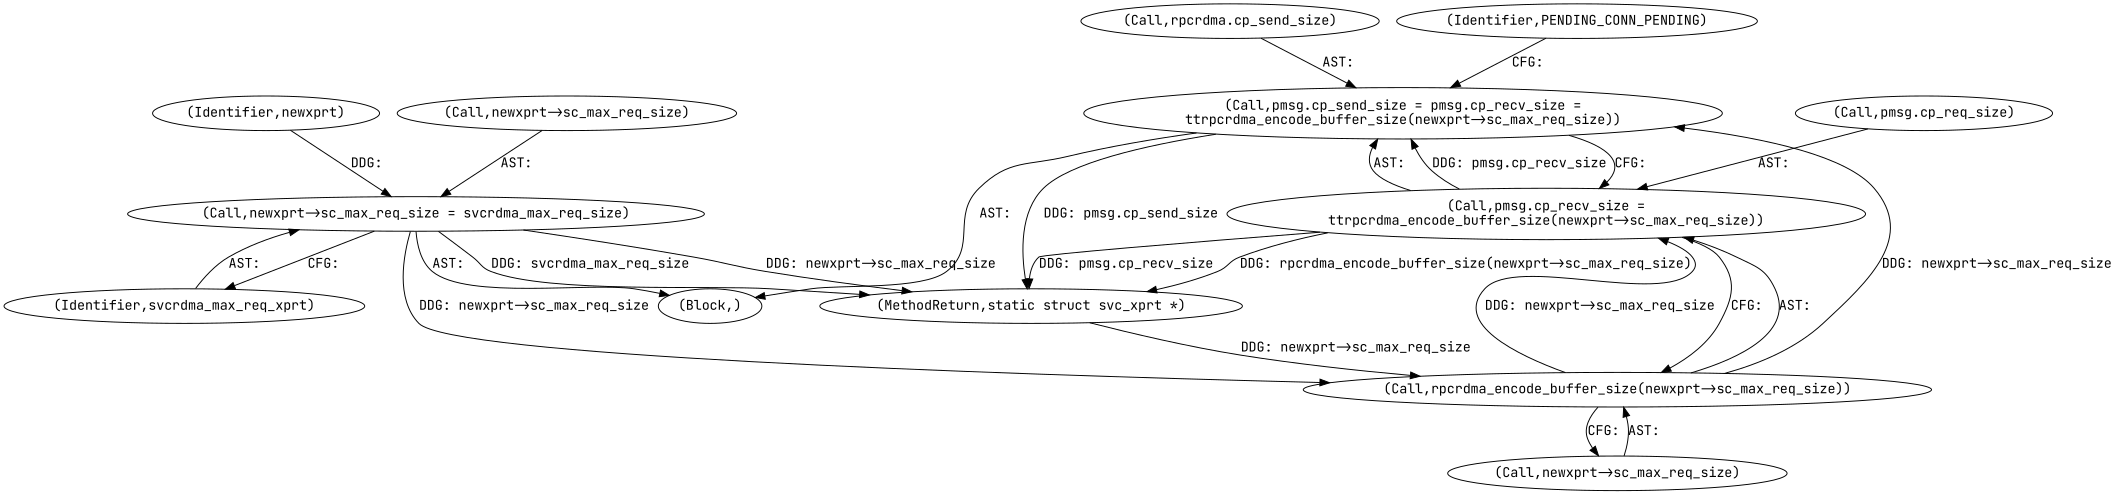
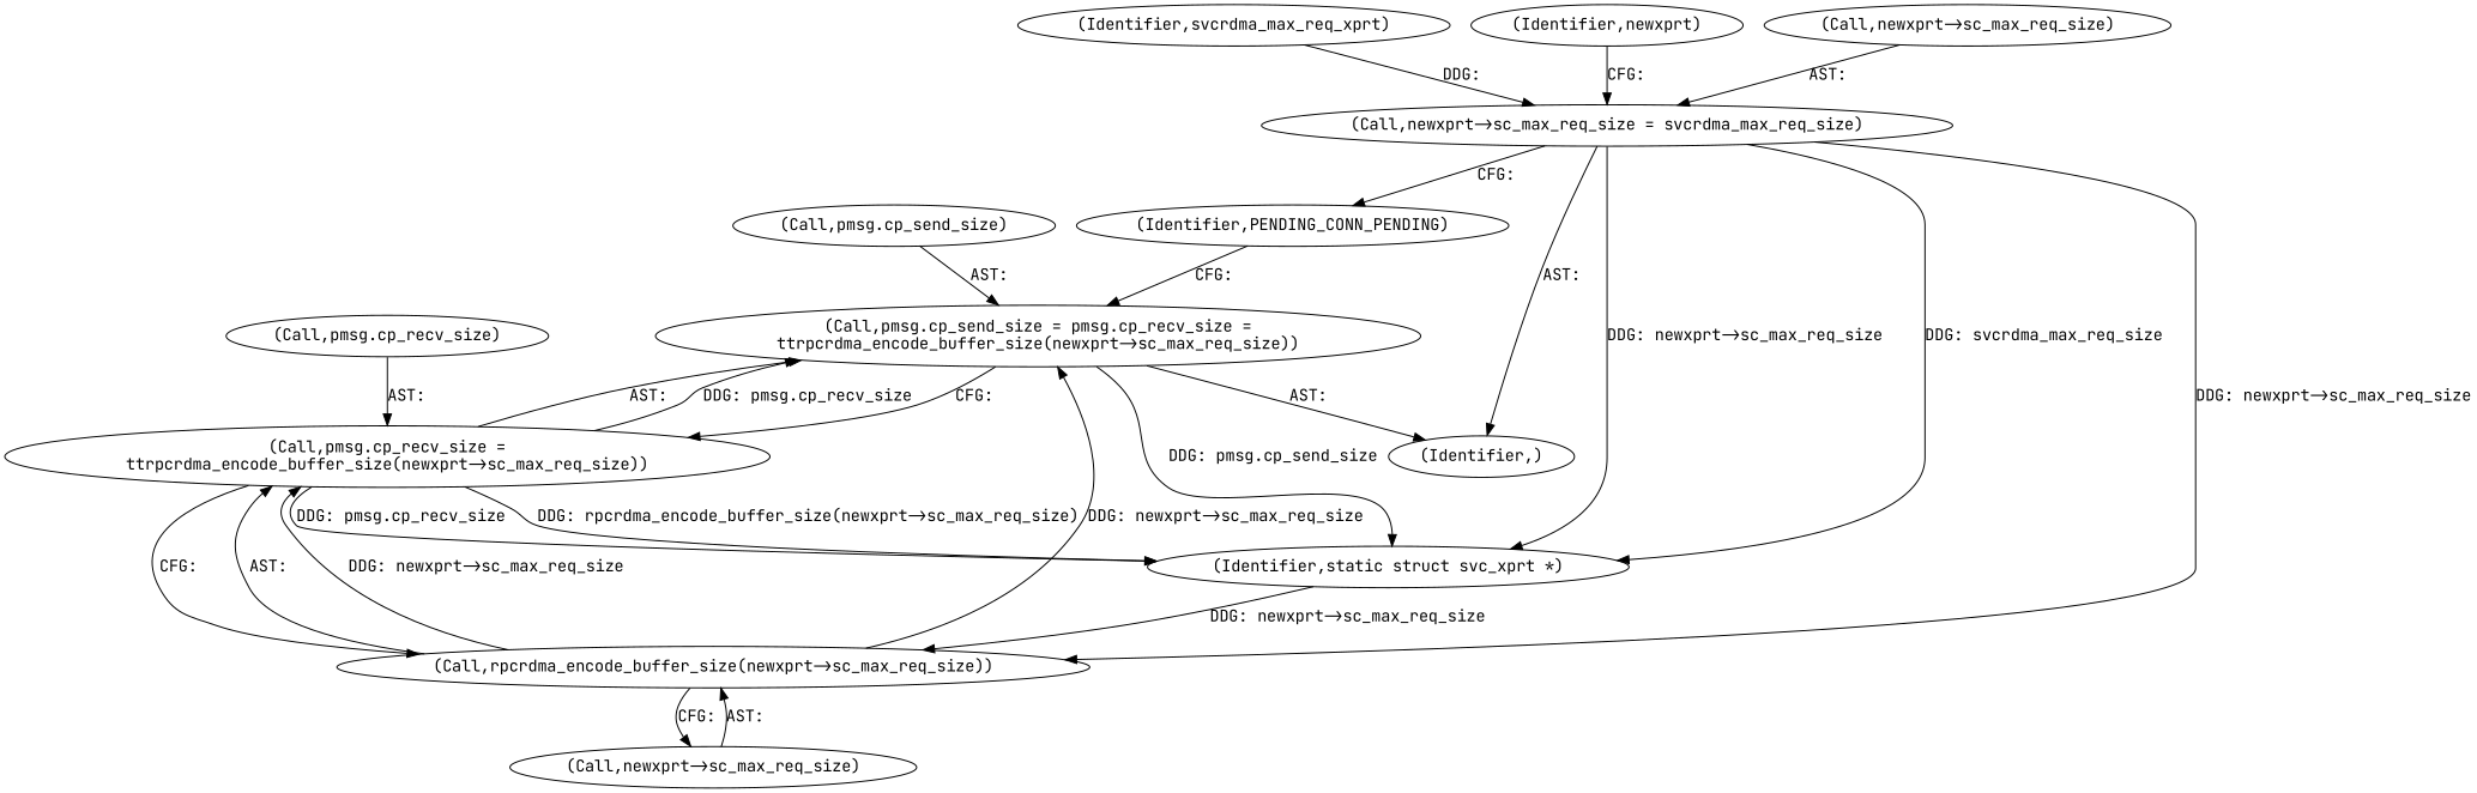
  digraph {
    fontname="JetBrains Mono"
    node [fontname="JetBrains Mono"]
    edge [fontname="JetBrains Mono"]
    n1 [label="(Call,pmsg.cp_send_size = pmsg.cp_recv_size =\n\t\trpcrdma_encode_buffer_size(newxprt->sc_max_req_size))"]
    n2 [label="(Call,pmsg.cp_recv_size =\n\t\trpcrdma_encode_buffer_size(newxprt->sc_max_req_size))"]
-   n3 [label="(MethodReturn,static struct svc_xprt *)"]
-   n4 [label="(Block,)"]
+   n3 [label="(Identifier,static struct svc_xprt *)"]
+   n4 [label="(Identifier,)"]
    n5 [label="(Call,rpcrdma_encode_buffer_size(newxprt->sc_max_req_size))"]
    n6 [label="(Call,newxprt->sc_max_req_size)"]
    n7 [label="(Call,newxprt->sc_max_req_size = svcrdma_max_req_size)"]
    n8 [label="(Identifier,svcrdma_max_req_xprt)"]
-   n9 [label="(Call,pmsg.cp_req_size)"]
-   n10 [label="(Call,rpcrdma.cp_send_size)"]
+   n9 [label="(Call,pmsg.cp_recv_size)"]
+   n10 [label="(Call,pmsg.cp_send_size)"]
    n11 [label="(Identifier,newxprt)"]
    n12 [label="(Identifier,PENDING_CONN_PENDING)"]
    n13 [label="(Call,newxprt->sc_max_req_size)"]
    n1 -> n2 [label="CFG: "]
    n1 -> n3 [label="DDG: pmsg.cp_send_size"]
    n1 -> n4 [label="AST: "]
    n2 -> n1 [label="AST: "]
    n2 -> n1 [label="DDG: pmsg.cp_recv_size"]
    n2 -> n3 [label="DDG: rpcrdma_encode_buffer_size(newxprt->sc_max_req_size)"]
    n2 -> n3 [label="DDG: pmsg.cp_recv_size"]
    n2 -> n5 [label="CFG: "]
    n3 -> n5 [label="DDG: newxprt->sc_max_req_size"]
    n5 -> n1 [label="DDG: newxprt->sc_max_req_size"]
    n5 -> n2 [label="AST: "]
    n5 -> n2 [label="DDG: newxprt->sc_max_req_size"]
    n5 -> n6 [label="CFG: "]
    n6 -> n5 [label="AST: "]
    n7 -> n3 [label="DDG: newxprt->sc_max_req_size"]
    n7 -> n3 [label="DDG: svcrdma_max_req_size"]
    n7 -> n4 [label="AST: "]
    n7 -> n5 [label="DDG: newxprt->sc_max_req_size"]
-   n7 -> n8 [label="CFG: "]
-   n8 -> n7 [label="AST: "]
+   n7 -> n12 [label="CFG: "]
+   n8 -> n7 [label="DDG: "]
    n9 -> n2 [label="AST: "]
    n10 -> n1 [label="AST: "]
-   n11 -> n7 [label="DDG: "]
+   n11 -> n7 [label="CFG: "]
    n12 -> n1 [label="CFG: "]
    n13 -> n7 [label="AST: "]
  }
